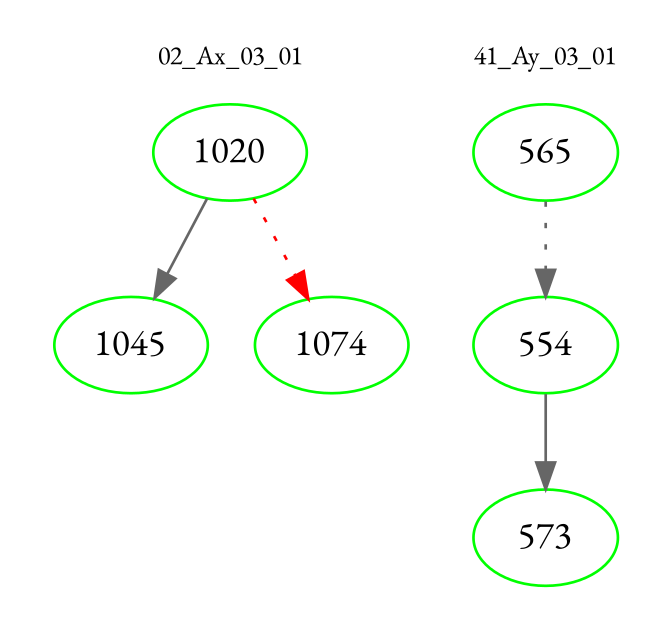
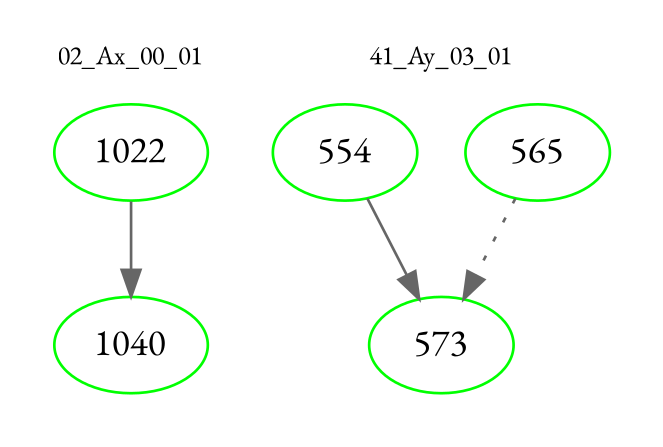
  digraph {
    fontname="EB Garamond"
    node [color=green fontname="EB Garamond"]
    edge [color=gray40 fontname="EB Garamond" style=solid]
-   n1 [label=1045]
-   n2 [label=1020]
-   n3 [label=1074]
+   n1 [label=1040]
+   n2 [label=1022]
    n4 [label=565]
    n5 [label=554]
    n6 [label=573]
    subgraph cluster_1 {
      color=white
      fontsize=10
-     label="02_Ax_03_01"
+     label="02_Ax_00_01"
      n1
      n2
-     n3
    }
    subgraph cluster_2 {
      color=white
      fontsize=10
      label="41_Ay_03_01"
      n4
      n5
      n6
    }
    n2 -> n1
-   n2 -> n3 [color=red style=dotted]
-   n4 -> n5 [style=dotted]
+   n4 -> n6 [style=dotted]
    n5 -> n6
  }
